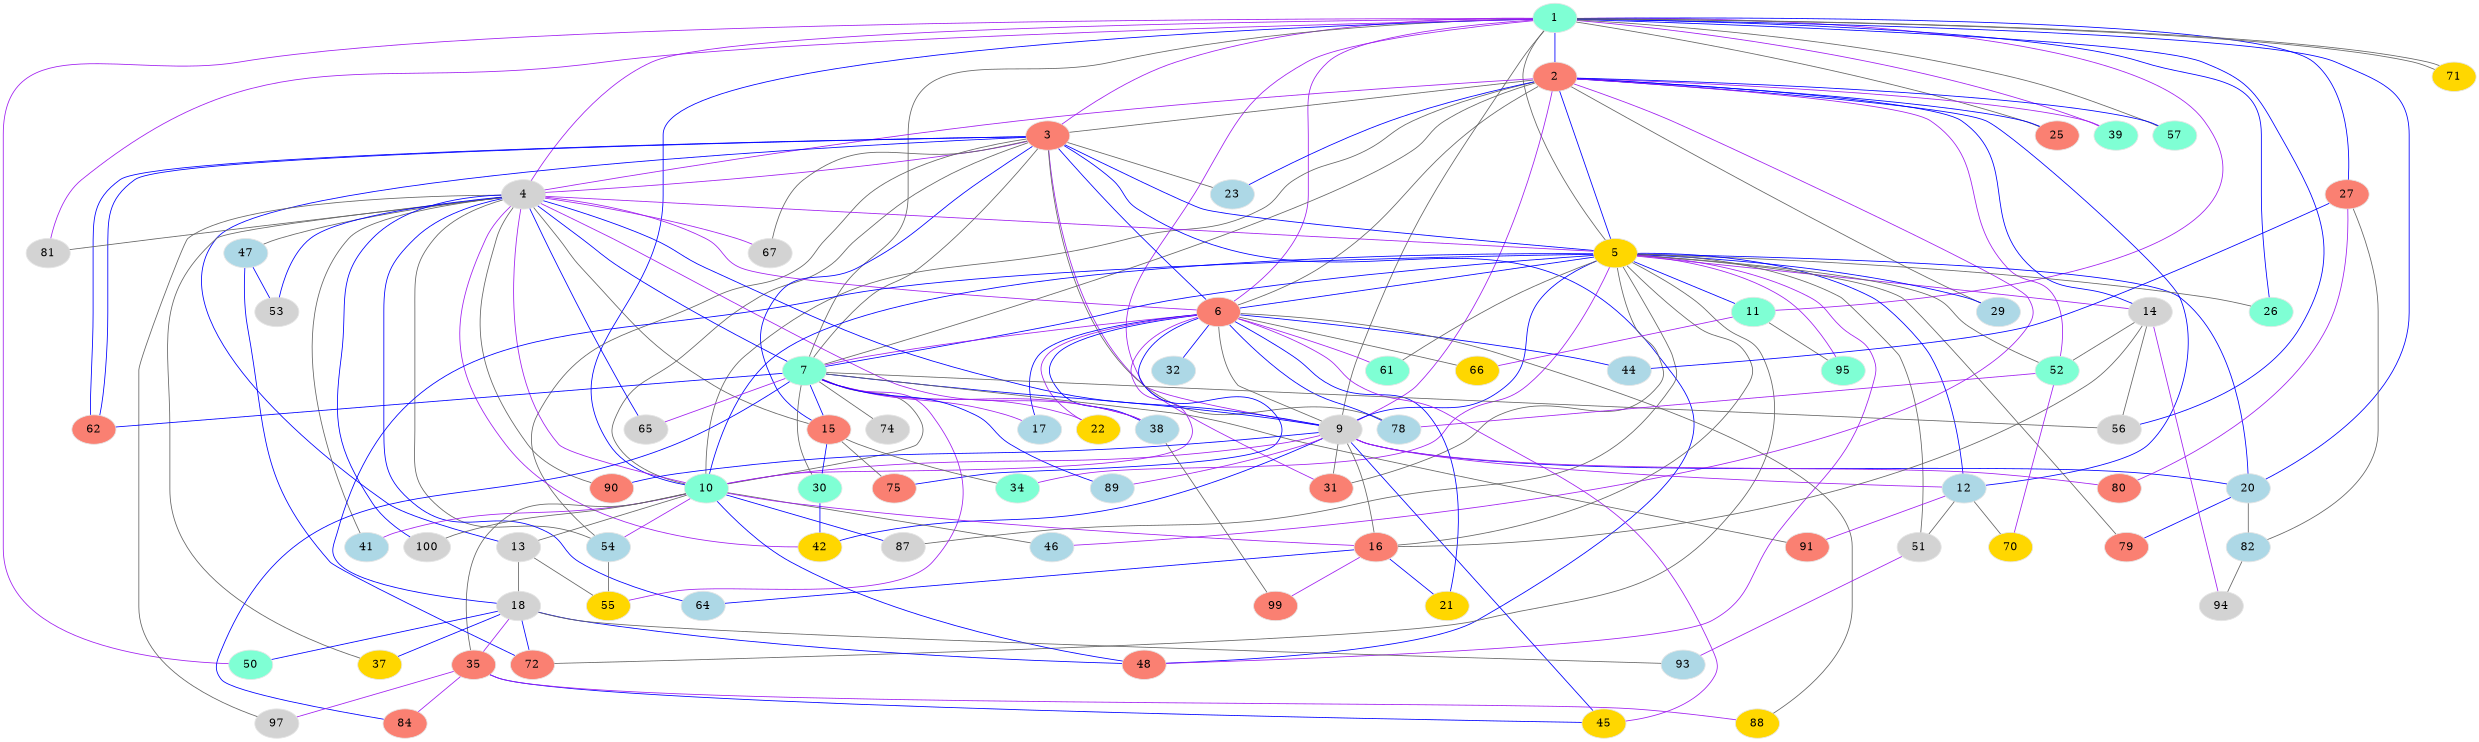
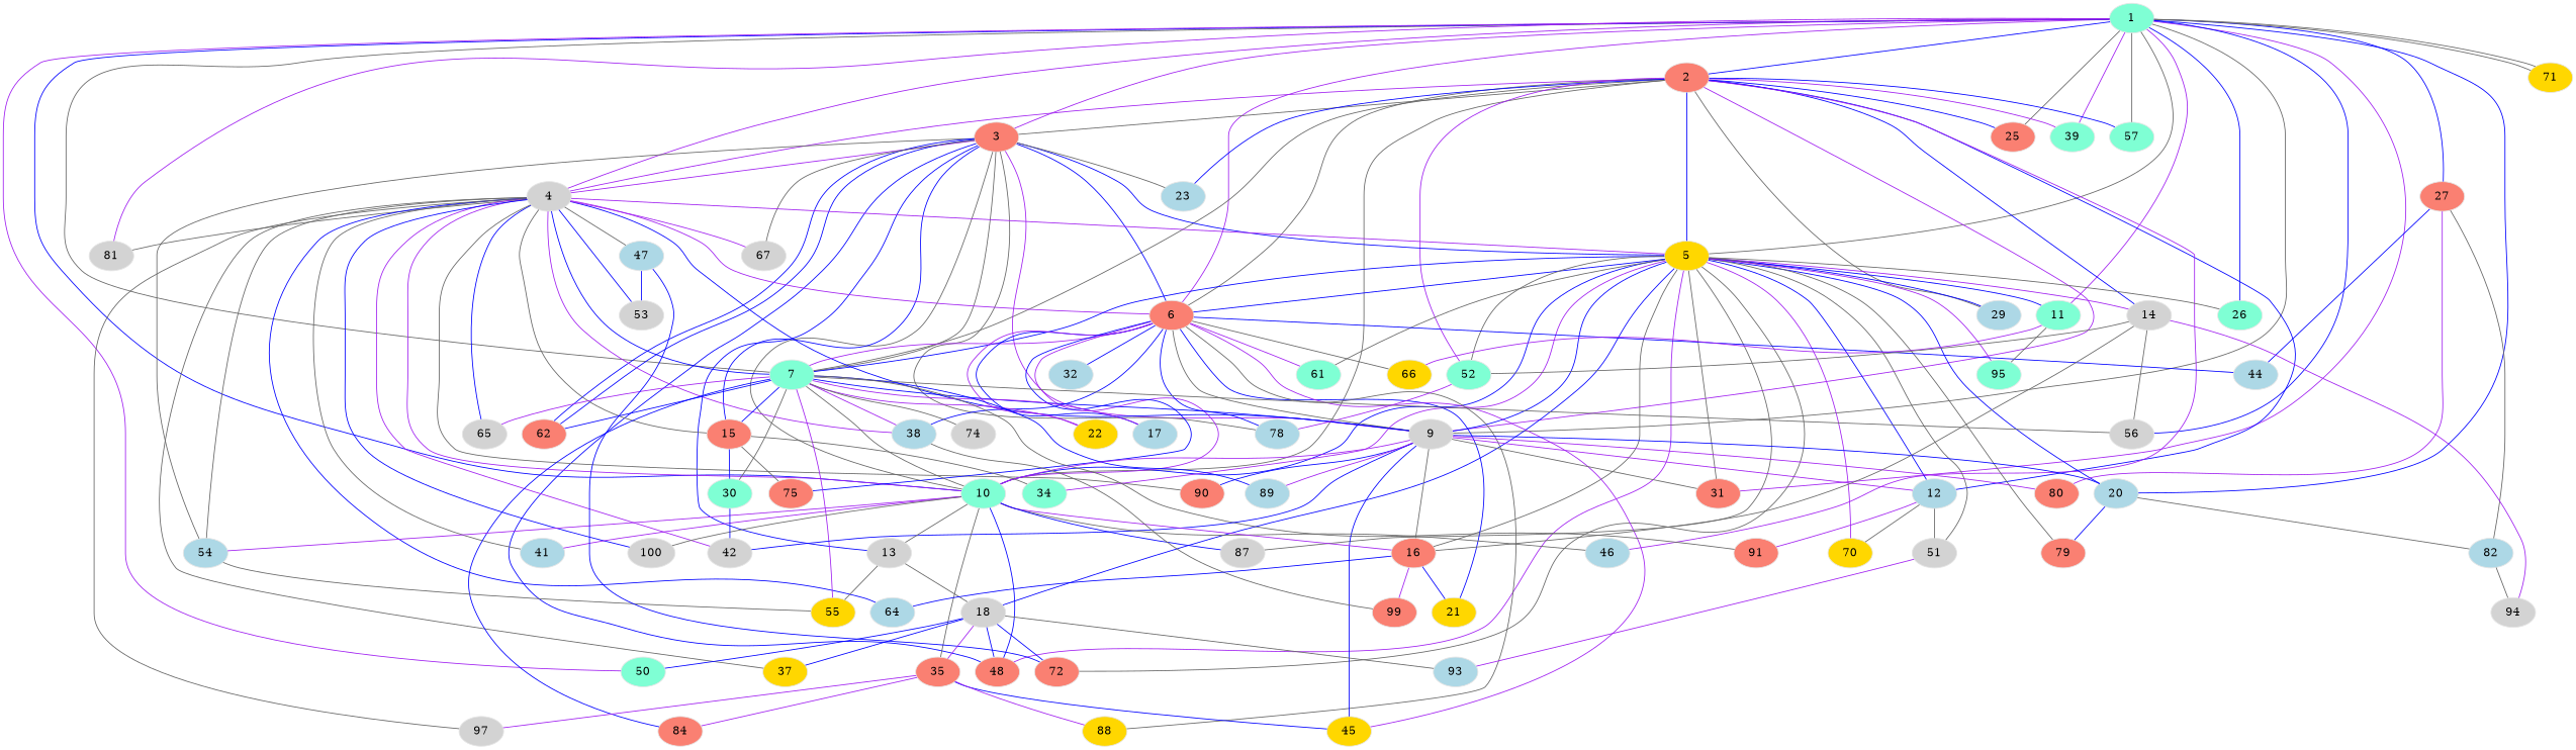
  graph {
    node [color=gray90 fillcolor=salmon style=filled]
    edge [color=blue]
    1 [fillcolor=aquamarine super="+19"]
    2 [super="+28"]
    3 [super="+40"]
    4 [fillcolor=lightgrey super="+23"]
    5 [fillcolor=gold super="+96"]
    6 [super="+8"]
    7 [fillcolor=aquamarine super="+77"]
    9 [fillcolor=lightgrey super="+68"]
    10 [fillcolor=aquamarine super="+24"]
    11 [fillcolor=aquamarine]
    20 [fillcolor=lightblue super="+73"]
    25
    26 [fillcolor=aquamarine]
    27 [super="+36"]
    31
    39 [fillcolor=aquamarine]
    50 [fillcolor=aquamarine]
    56 [fillcolor=lightgrey]
    57 [fillcolor=aquamarine]
    71 [fillcolor=gold]
    81 [fillcolor=lightgrey]
    12 [fillcolor=lightblue super="+43"]
    14 [fillcolor=lightgrey super="+83"]
    29 [fillcolor=lightblue]
    n25 [fillcolor=lightblue label=23]
    46 [fillcolor=lightblue]
    52 [fillcolor=aquamarine super="+58"]
    13 [fillcolor=lightgrey]
    15 [super="+69"]
    48 [super="+85"]
    54 [fillcolor=lightblue super="+76"]
    62
    67 [fillcolor=lightgrey]
    78 [fillcolor=lightblue super="+98"]
    37 [fillcolor=gold]
    38 [fillcolor=lightblue super="+86"]
    41 [fillcolor=lightblue]
-   42 [fillcolor=gold]
+   42 [fillcolor=lightgrey]
    47 [fillcolor=lightblue]
    53 [fillcolor=lightgrey]
    64 [fillcolor=lightblue]
    65 [fillcolor=lightgrey]
    90
    97 [fillcolor=lightgrey]
    100 [fillcolor=lightgrey]
    16 [super="+63"]
    18 [fillcolor=lightgrey super="+92"]
    34 [fillcolor=aquamarine]
    51 [fillcolor=lightgrey]
    61 [fillcolor=aquamarine]
    70 [fillcolor=gold]
    72
    79
    87 [fillcolor=lightgrey]
    95 [fillcolor=aquamarine]
    17 [fillcolor=lightblue]
    21 [fillcolor=gold]
    22 [fillcolor=gold]
    32 [fillcolor=lightblue]
    44 [fillcolor=lightblue]
    45 [fillcolor=gold super="+60"]
    66 [fillcolor=gold]
    75
    88 [fillcolor=gold]
    30 [fillcolor=aquamarine super="+49"]
    55 [fillcolor=gold super="+59"]
    74 [fillcolor=lightgrey]
    84
    89 [fillcolor=lightblue]
    91
    80
    35
    82 [fillcolor=lightblue]
    94 [fillcolor=lightgrey]
    99
    93 [fillcolor=lightblue]
    1 -- 2
    1 -- 3 [color=purple weight=2]
    1 -- 4 [color=purple]
    1 -- 5 [color=gray40]
    1 -- 6 [color=purple weight=2]
    1 -- 7 [color=gray40]
    1 -- 9 [color=gray40]
    1 -- 10
    1 -- 11 [color=purple]
    1 -- 20
    1 -- 25 [color=gray40]
    1 -- 26
    1 -- 27 [weight=3]
    1 -- 31 [color=purple]
    1 -- 39 [color=purple]
    1 -- 50 [color=purple]
    1 -- 56
    1 -- 57 [color=gray40]
    1 -- 71 [color=gray40]
    1 -- 71 [color=gray40]
    1 -- 81 [color=purple]
    2 -- 3 [color=gray40]
    2 -- 4 [color=purple]
    2 -- 5
    2 -- 6 [color=gray40 weight=3]
    2 -- 7 [color=gray40]
    2 -- 9 [color=purple]
    2 -- 10 [color=gray40]
    2 -- 25
    2 -- 39 [color=purple]
    2 -- 57
    2 -- 12
    2 -- 14
    2 -- 29 [color=gray40]
    2 -- n25
    2 -- 46 [color=purple]
    2 -- 52 [color=purple]
    3 -- 4 [color=purple]
    3 -- 5 [weight=2]
    3 -- 6 [weight=2]
    3 -- 7 [color=gray40]
    3 -- 9 [color=purple]
    3 -- 10 [color=gray40]
    3 -- n25 [color=gray40]
    3 -- 13
    3 -- 15
    3 -- 48
    3 -- 54 [color=gray40]
    3 -- 62
    3 -- 62
    3 -- 67 [color=gray40]
    3 -- 78 [color=gray40]
    4 -- 5 [color=purple]
    4 -- 6 [color=purple weight=2]
    4 -- 7
    4 -- 9 [weight=2]
    4 -- 10 [color=purple]
    4 -- 81 [color=gray40]
    4 -- 15 [color=gray40]
    4 -- 54 [color=gray40]
    4 -- 67 [color=purple]
    4 -- 37 [color=gray40]
    4 -- 38 [color=purple]
    4 -- 41 [color=gray40]
    4 -- 42 [color=purple]
    4 -- 47 [color=gray40 weight=2]
    4 -- 53
    4 -- 64
    4 -- 65
    4 -- 90 [color=gray40]
    4 -- 97 [color=gray40]
    4 -- 100
    5 -- 6 [weight=2]
    5 -- 7
    5 -- 9
    5 -- 10
    5 -- 11
    5 -- 20
    5 -- 26 [color=gray40]
    5 -- 31 [color=gray40]
    5 -- 12
    5 -- 14 [color=purple]
    5 -- 29
    5 -- 52 [color=gray40]
    5 -- 48 [color=purple]
    5 -- 16 [color=gray40]
    5 -- 18
    5 -- 34 [color=purple]
    5 -- 51 [color=gray40]
    5 -- 61 [color=gray40]
-   52 -- 70 [color=purple]
+   5 -- 70 [color=purple]
    5 -- 72 [color=gray40]
    5 -- 79 [color=gray40]
    5 -- 87 [color=gray40]
    5 -- 95 [color=purple]
    6 -- 7 [color=purple weight=2]
    6 -- 9 [color=gray40 weight=2]
    6 -- 10 [color=purple weight=2]
    6 -- 78
    6 -- 38
    6 -- 61 [color=purple]
    6 -- 17
    6 -- 21
    6 -- 22 [color=purple]
    6 -- 32 [weight=2]
    6 -- 44
    6 -- 45 [color=purple]
    6 -- 66 [color=gray40]
    6 -- 75
    6 -- 88 [color=gray40]
    7 -- 9
    7 -- 10 [color=gray40]
    7 -- 56 [color=gray40]
    7 -- 15
    7 -- 62
    7 -- 38 [color=purple]
    7 -- 65 [color=purple]
    7 -- 17 [color=purple]
    7 -- 22 [color=purple]
    7 -- 30 [color=gray40]
    7 -- 55 [color=purple]
    7 -- 74 [color=gray40]
    7 -- 84
    7 -- 89
    7 -- 91 [color=gray40]
    9 -- 10 [color=purple]
    9 -- 20
    9 -- 31 [color=gray40]
    9 -- 12 [color=purple]
    9 -- 42
    9 -- 90
    9 -- 16 [color=gray40]
    9 -- 45
    9 -- 89 [color=purple]
    9 -- 80 [color=purple]
    10 -- 46 [color=gray40]
    10 -- 13 [color=gray40]
    10 -- 48
    10 -- 54 [color=purple]
    10 -- 41 [color=purple]
    10 -- 100 [color=gray40]
    10 -- 16 [color=purple]
    10 -- 87
    10 -- 35 [color=gray40]
    11 -- 95 [color=gray40]
    11 -- 66 [color=purple]
    20 -- 79
    20 -- 82 [color=gray40]
    27 -- 44
    27 -- 80 [color=purple]
    27 -- 82 [color=gray40]
    12 -- 51 [color=gray40]
    12 -- 70 [color=gray40]
    12 -- 91 [color=purple]
    14 -- 56 [color=gray40]
    14 -- 52 [color=gray40]
    14 -- 16 [color=gray40]
    14 -- 94 [color=purple]
    52 -- 78 [color=purple]
    13 -- 18 [color=gray40]
    13 -- 55 [color=gray40]
    15 -- 34 [color=gray40]
    15 -- 75 [color=gray40]
    15 -- 30
    54 -- 55 [color=gray40]
    38 -- 99 [color=gray40]
    47 -- 53
    47 -- 72
    16 -- 64
    16 -- 21
    16 -- 99 [color=purple]
    18 -- 50
    18 -- 48
    18 -- 37
    18 -- 72
    18 -- 35 [color=purple]
    18 -- 93 [color=gray40]
    51 -- 93 [color=purple]
    30 -- 42
    35 -- 97 [color=purple]
    35 -- 45
    35 -- 88 [color=purple]
    35 -- 84 [color=purple]
    82 -- 94 [color=gray40]
  }
